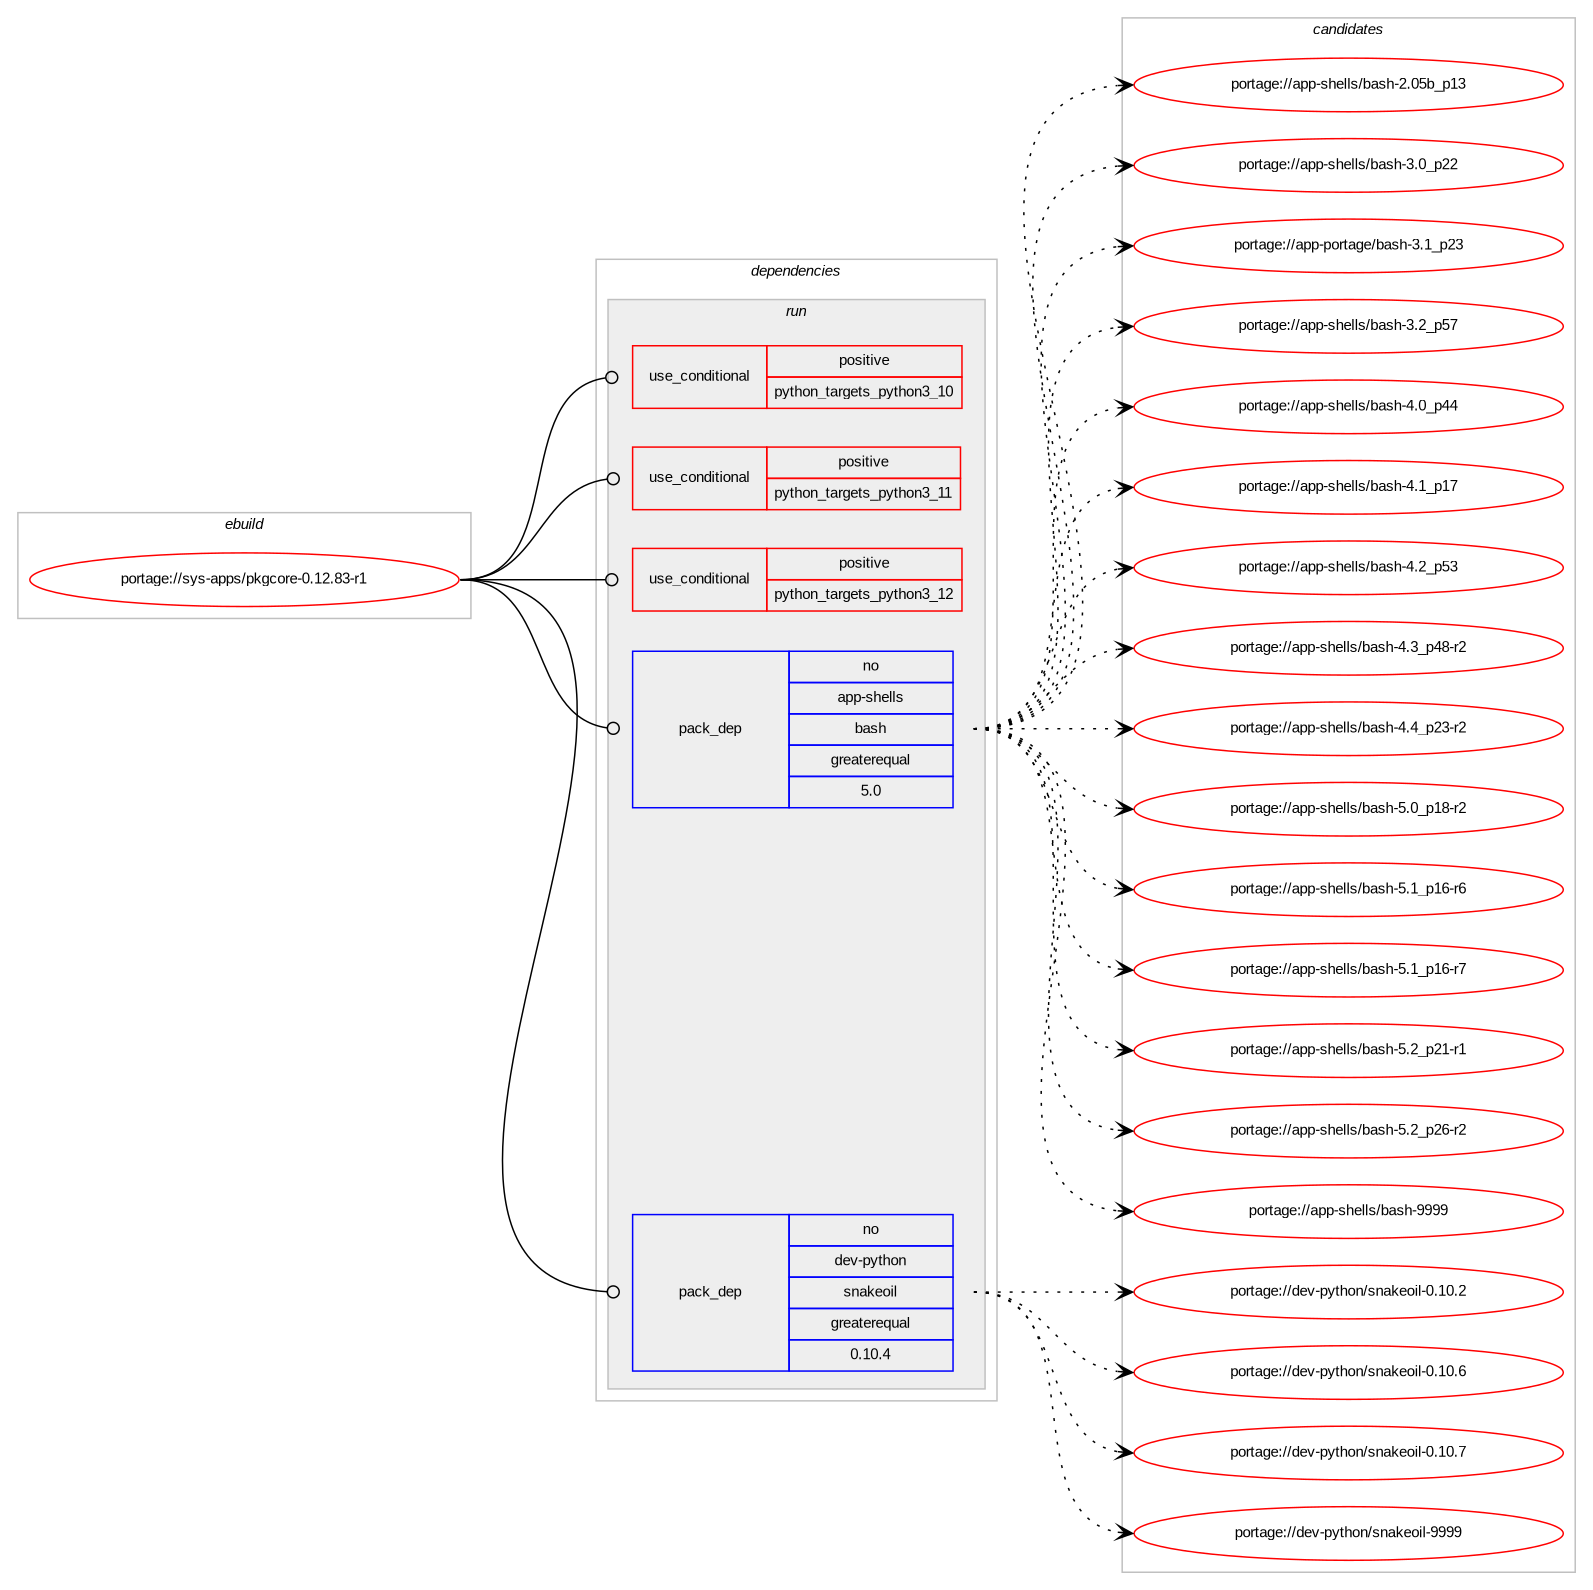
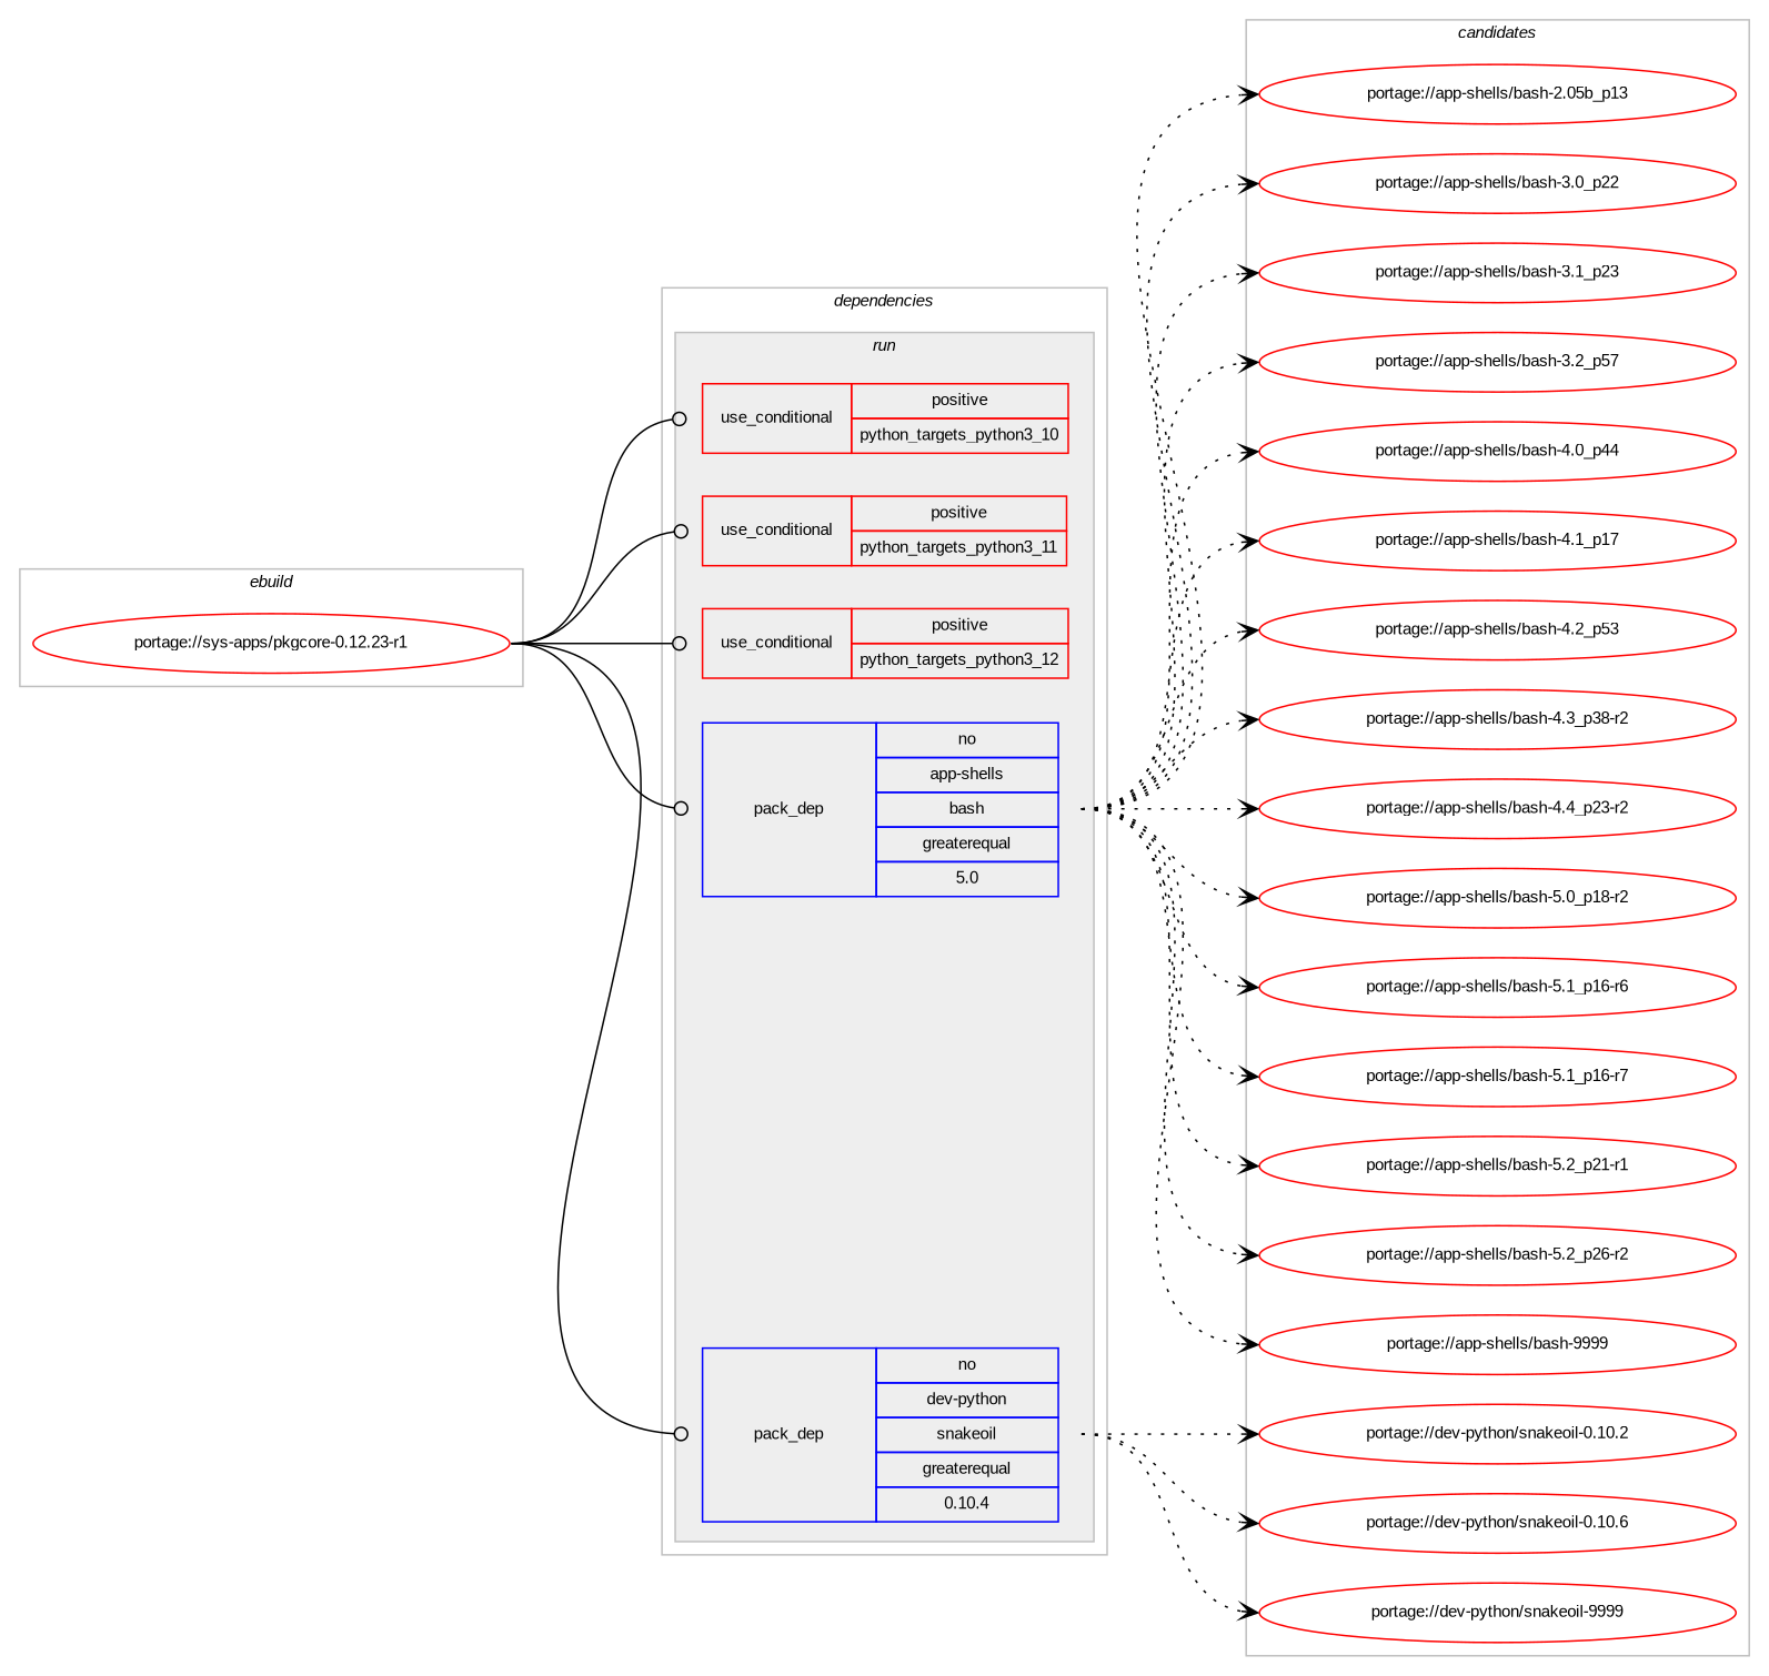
  digraph {
    compound=true
    concentrate=true
    fontname="Liberation Sans"
    fontsize=10
    newrank=true
    rankdir=LR
    ranksep=1.5
    node [color=red fontname="Liberation Sans" fontsize=10]
    edge [arrowhead=vee fontname="Liberation Sans" headport=w style=dotted tailport=e weight=100]
-   n1 [label="portage://sys-apps/pkgcore-0.12.83-r1" width=4]
+   n1 [label="portage://sys-apps/pkgcore-0.12.23-r1" width=4]
    n2 [label=<<TABLE BORDER="0" CELLBORDER="1" CELLSPACING="0" CELLPADDING="4"><TR><TD ROWSPAN="3" CELLPADDING="10">use_conditional</TD></TR><TR><TD>positive</TD></TR><TR><TD>python_targets_python3_10</TD></TR></TABLE>> shape=none]
    n3 [label=<<TABLE BORDER="0" CELLBORDER="1" CELLSPACING="0" CELLPADDING="4"><TR><TD ROWSPAN="3" CELLPADDING="10">use_conditional</TD></TR><TR><TD>positive</TD></TR><TR><TD>python_targets_python3_11</TD></TR></TABLE>> shape=none]
    n4 [label=<<TABLE BORDER="0" CELLBORDER="1" CELLSPACING="0" CELLPADDING="4"><TR><TD ROWSPAN="3" CELLPADDING="10">use_conditional</TD></TR><TR><TD>positive</TD></TR><TR><TD>python_targets_python3_12</TD></TR></TABLE>> shape=none]
    n5 [color=blue label=<<TABLE BORDER="0" CELLBORDER="1" CELLSPACING="0" CELLPADDING="4" WIDTH="220"><TR><TD ROWSPAN="6" CELLPADDING="30">pack_dep</TD></TR><TR><TD WIDTH="110">no</TD></TR><TR><TD>app-shells</TD></TR><TR><TD>bash</TD></TR><TR><TD>greaterequal</TD></TR><TR><TD>5.0</TD></TR></TABLE>> shape=none]
    n6 [color=blue label=<<TABLE BORDER="0" CELLBORDER="1" CELLSPACING="0" CELLPADDING="4" WIDTH="220"><TR><TD ROWSPAN="6" CELLPADDING="30">pack_dep</TD></TR><TR><TD WIDTH="110">no</TD></TR><TR><TD>dev-python</TD></TR><TR><TD>snakeoil</TD></TR><TR><TD>greaterequal</TD></TR><TR><TD>0.10.4</TD></TR></TABLE>> shape=none]
    n7 [label="portage://app-shells/bash-2.05b_p13" width=4]
    n8 [label="portage://app-shells/bash-3.0_p22" width=4]
-   n9 [label="portage://app-portage/bash-3.1_p23" width=4]
+   n9 [label="portage://app-shells/bash-3.1_p23" width=4]
    n10 [label="portage://app-shells/bash-3.2_p57" width=4]
    n11 [label="portage://app-shells/bash-4.0_p44" width=4]
    n12 [label="portage://app-shells/bash-4.1_p17" width=4]
    n13 [label="portage://app-shells/bash-4.2_p53" width=4]
-   n14 [label="portage://app-shells/bash-4.3_p48-r2" width=4]
+   n14 [label="portage://app-shells/bash-4.3_p38-r2" width=4]
    n15 [label="portage://app-shells/bash-4.4_p23-r2" width=4]
    n16 [label="portage://app-shells/bash-5.0_p18-r2" width=4]
    n17 [label="portage://app-shells/bash-5.1_p16-r6" width=4]
    n18 [label="portage://app-shells/bash-5.1_p16-r7" width=4]
    n19 [label="portage://app-shells/bash-5.2_p21-r1" width=4]
    n20 [label="portage://app-shells/bash-5.2_p26-r2" width=4]
    n21 [label="portage://app-shells/bash-9999" width=4]
    n22 [label="portage://dev-python/snakeoil-0.10.2" width=4]
    n23 [label="portage://dev-python/snakeoil-0.10.6" width=4]
-   n24 [label="portage://dev-python/snakeoil-0.10.7" width=4]
    n25 [label="portage://dev-python/snakeoil-9999" width=4]
    subgraph cluster_1 {
      color=gray
      label=<<i>ebuild</i>>
      rank=same
      n1
    }
    subgraph cluster_2 {
      color=gray
      label=<<i>dependencies</i>>
      subgraph cluster_3 {
        color=gray
        fillcolor="#eeeeee"
        label=<<i>compile</i>>
        style=filled
      }
      subgraph cluster_4 {
        color=gray
        fillcolor="#eeeeee"
        label=<<i>compile and run</i>>
        style=filled
      }
      subgraph cluster_5 {
        color=gray
        fillcolor="#eeeeee"
        label=<<i>run</i>>
        style=filled
        subgraph sub_6 {
          color=gray
          fillcolor="#eeeeee"
          label=<<i>run</i>>
          style=filled
          n2
        }
        subgraph sub_7 {
          color=gray
          fillcolor="#eeeeee"
          label=<<i>run</i>>
          style=filled
          n3
        }
        subgraph sub_8 {
          color=gray
          fillcolor="#eeeeee"
          label=<<i>run</i>>
          style=filled
          n4
        }
        subgraph sub_9 {
          color=gray
          fillcolor="#eeeeee"
          label=<<i>run</i>>
          style=filled
          n5
        }
        subgraph sub_10 {
          color=gray
          fillcolor="#eeeeee"
          label=<<i>run</i>>
          style=filled
          n6
        }
      }
    }
    subgraph cluster_11 {
      color=gray
      label=<<i>candidates</i>>
      rank=same
      subgraph sub_12 {
        color=black
        label=<<i>candidates</i>>
        nodesep=1
        rank=same
        n7
        n8
        n9
        n10
        n11
        n12
        n13
        n14
        n15
        n16
        n17
        n18
        n19
        n20
        n21
      }
      subgraph sub_13 {
        color=black
        label=<<i>candidates</i>>
        nodesep=1
        rank=same
        n22
        n23
-       n24
        n25
      }
    }
    n1 -> n2 [arrowhead=odot style=solid weight=20]
    n1 -> n3 [arrowhead=odot style=solid weight=20]
    n1 -> n4 [arrowhead=odot style=solid weight=20]
    n1 -> n5 [arrowhead=odot style=solid weight=20]
    n1 -> n6 [arrowhead=odot style=solid weight=20]
    n5 -> n7
    n5 -> n8
    n5 -> n9
    n5 -> n10
    n5 -> n11
    n5 -> n12
    n5 -> n13
    n5 -> n14
    n5 -> n15
    n5 -> n16
    n5 -> n17
    n5 -> n18
    n5 -> n19
    n5 -> n20
    n5 -> n21
    n6 -> n22
    n6 -> n23
-   n6 -> n24
    n6 -> n25
  }
